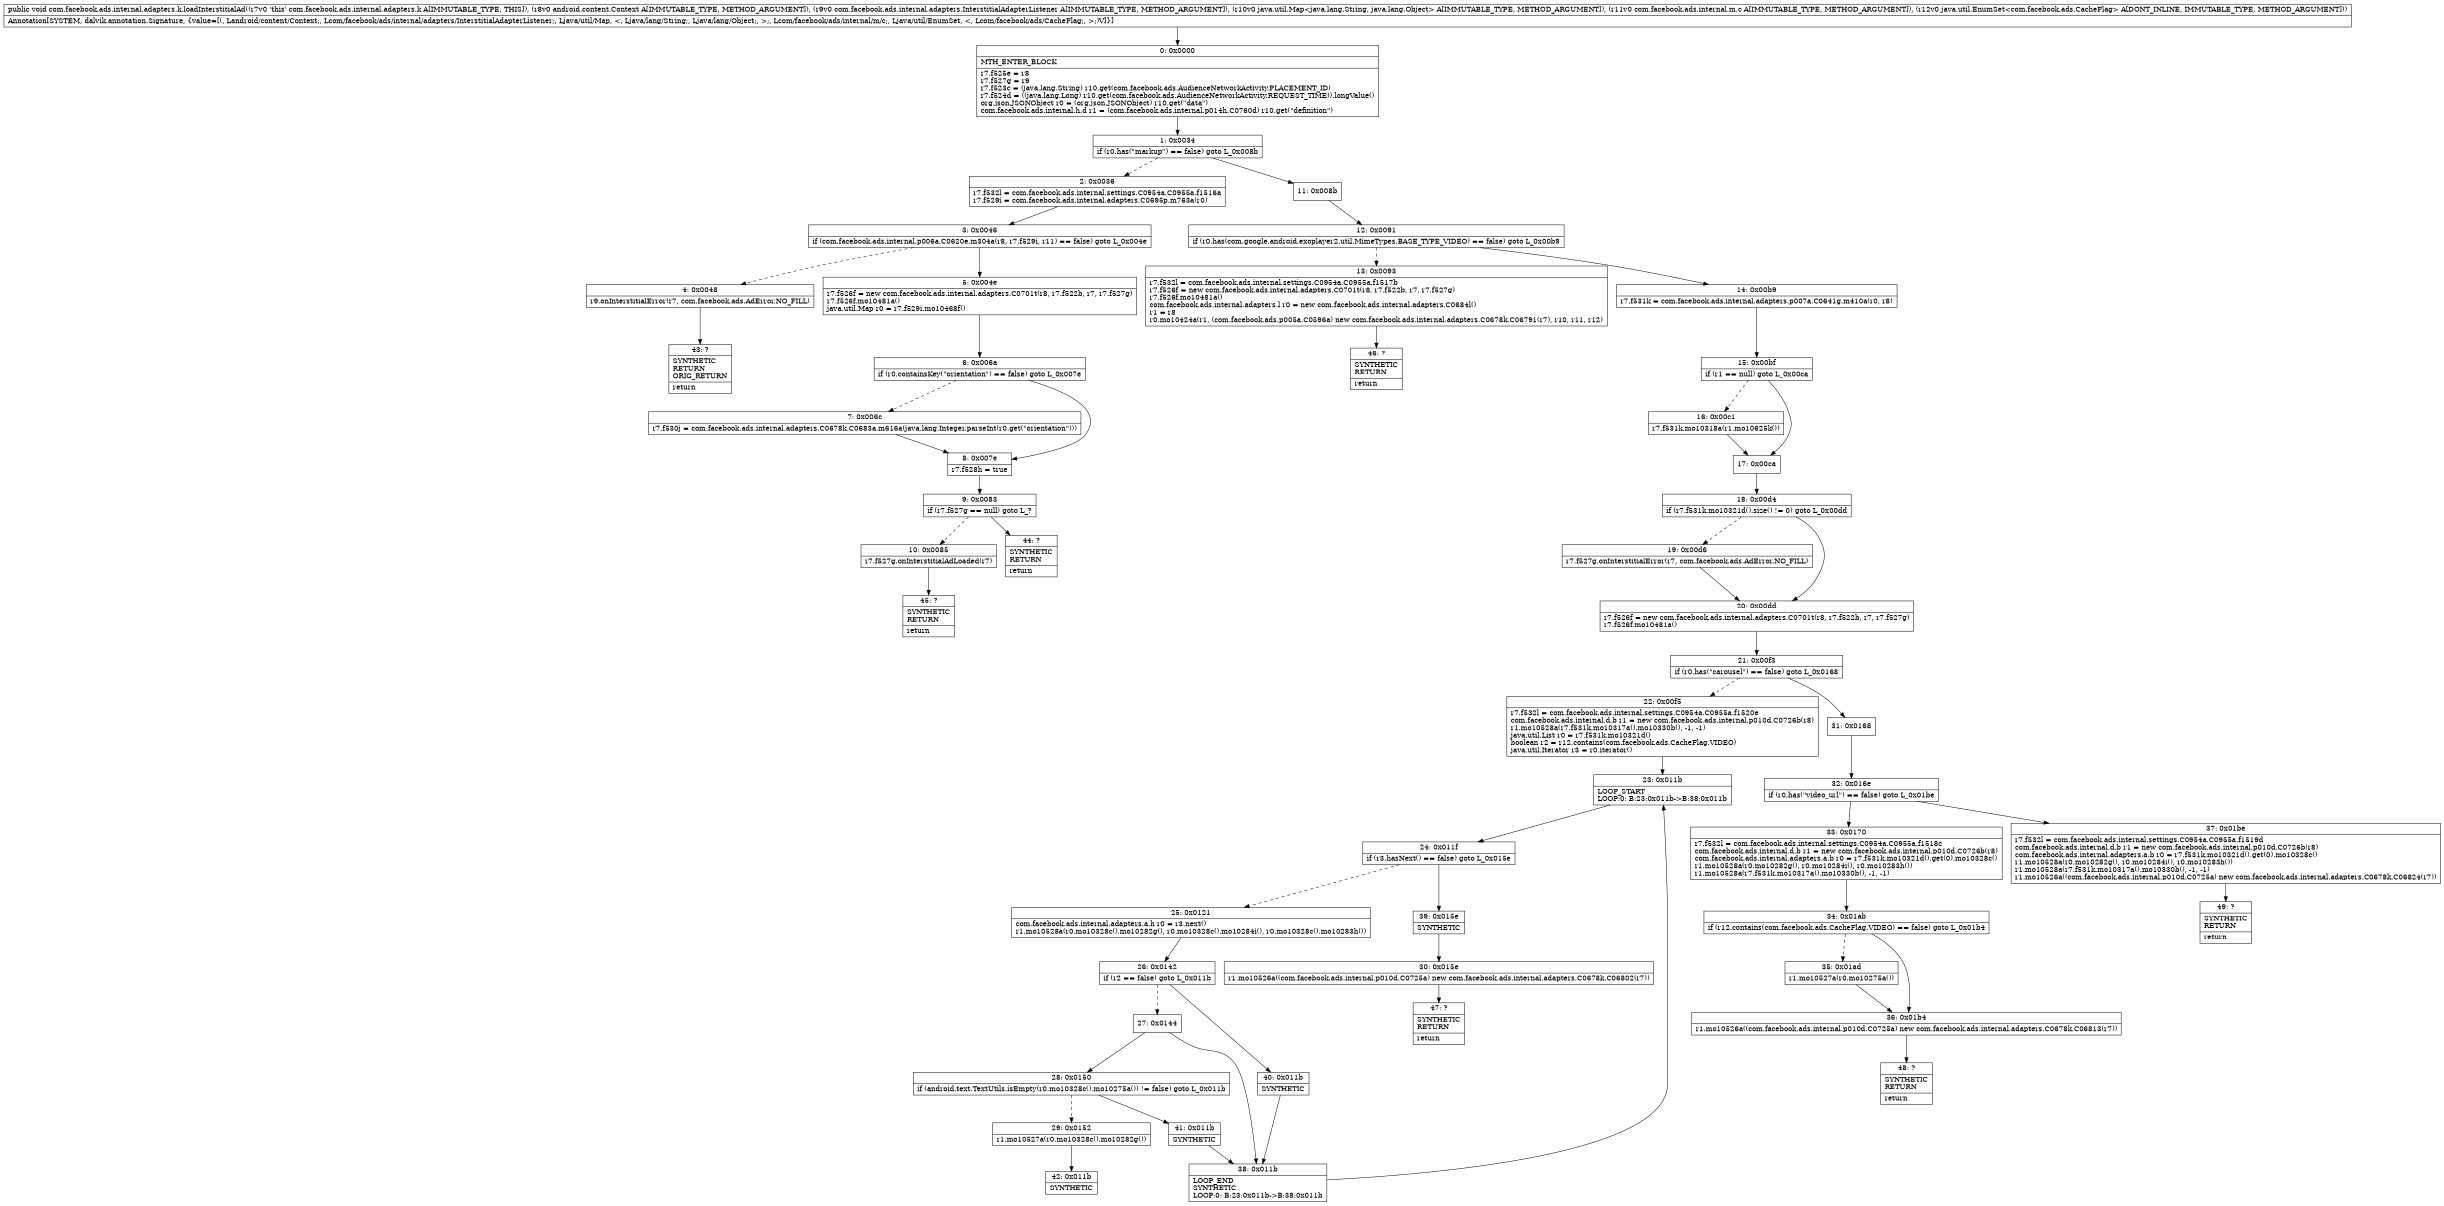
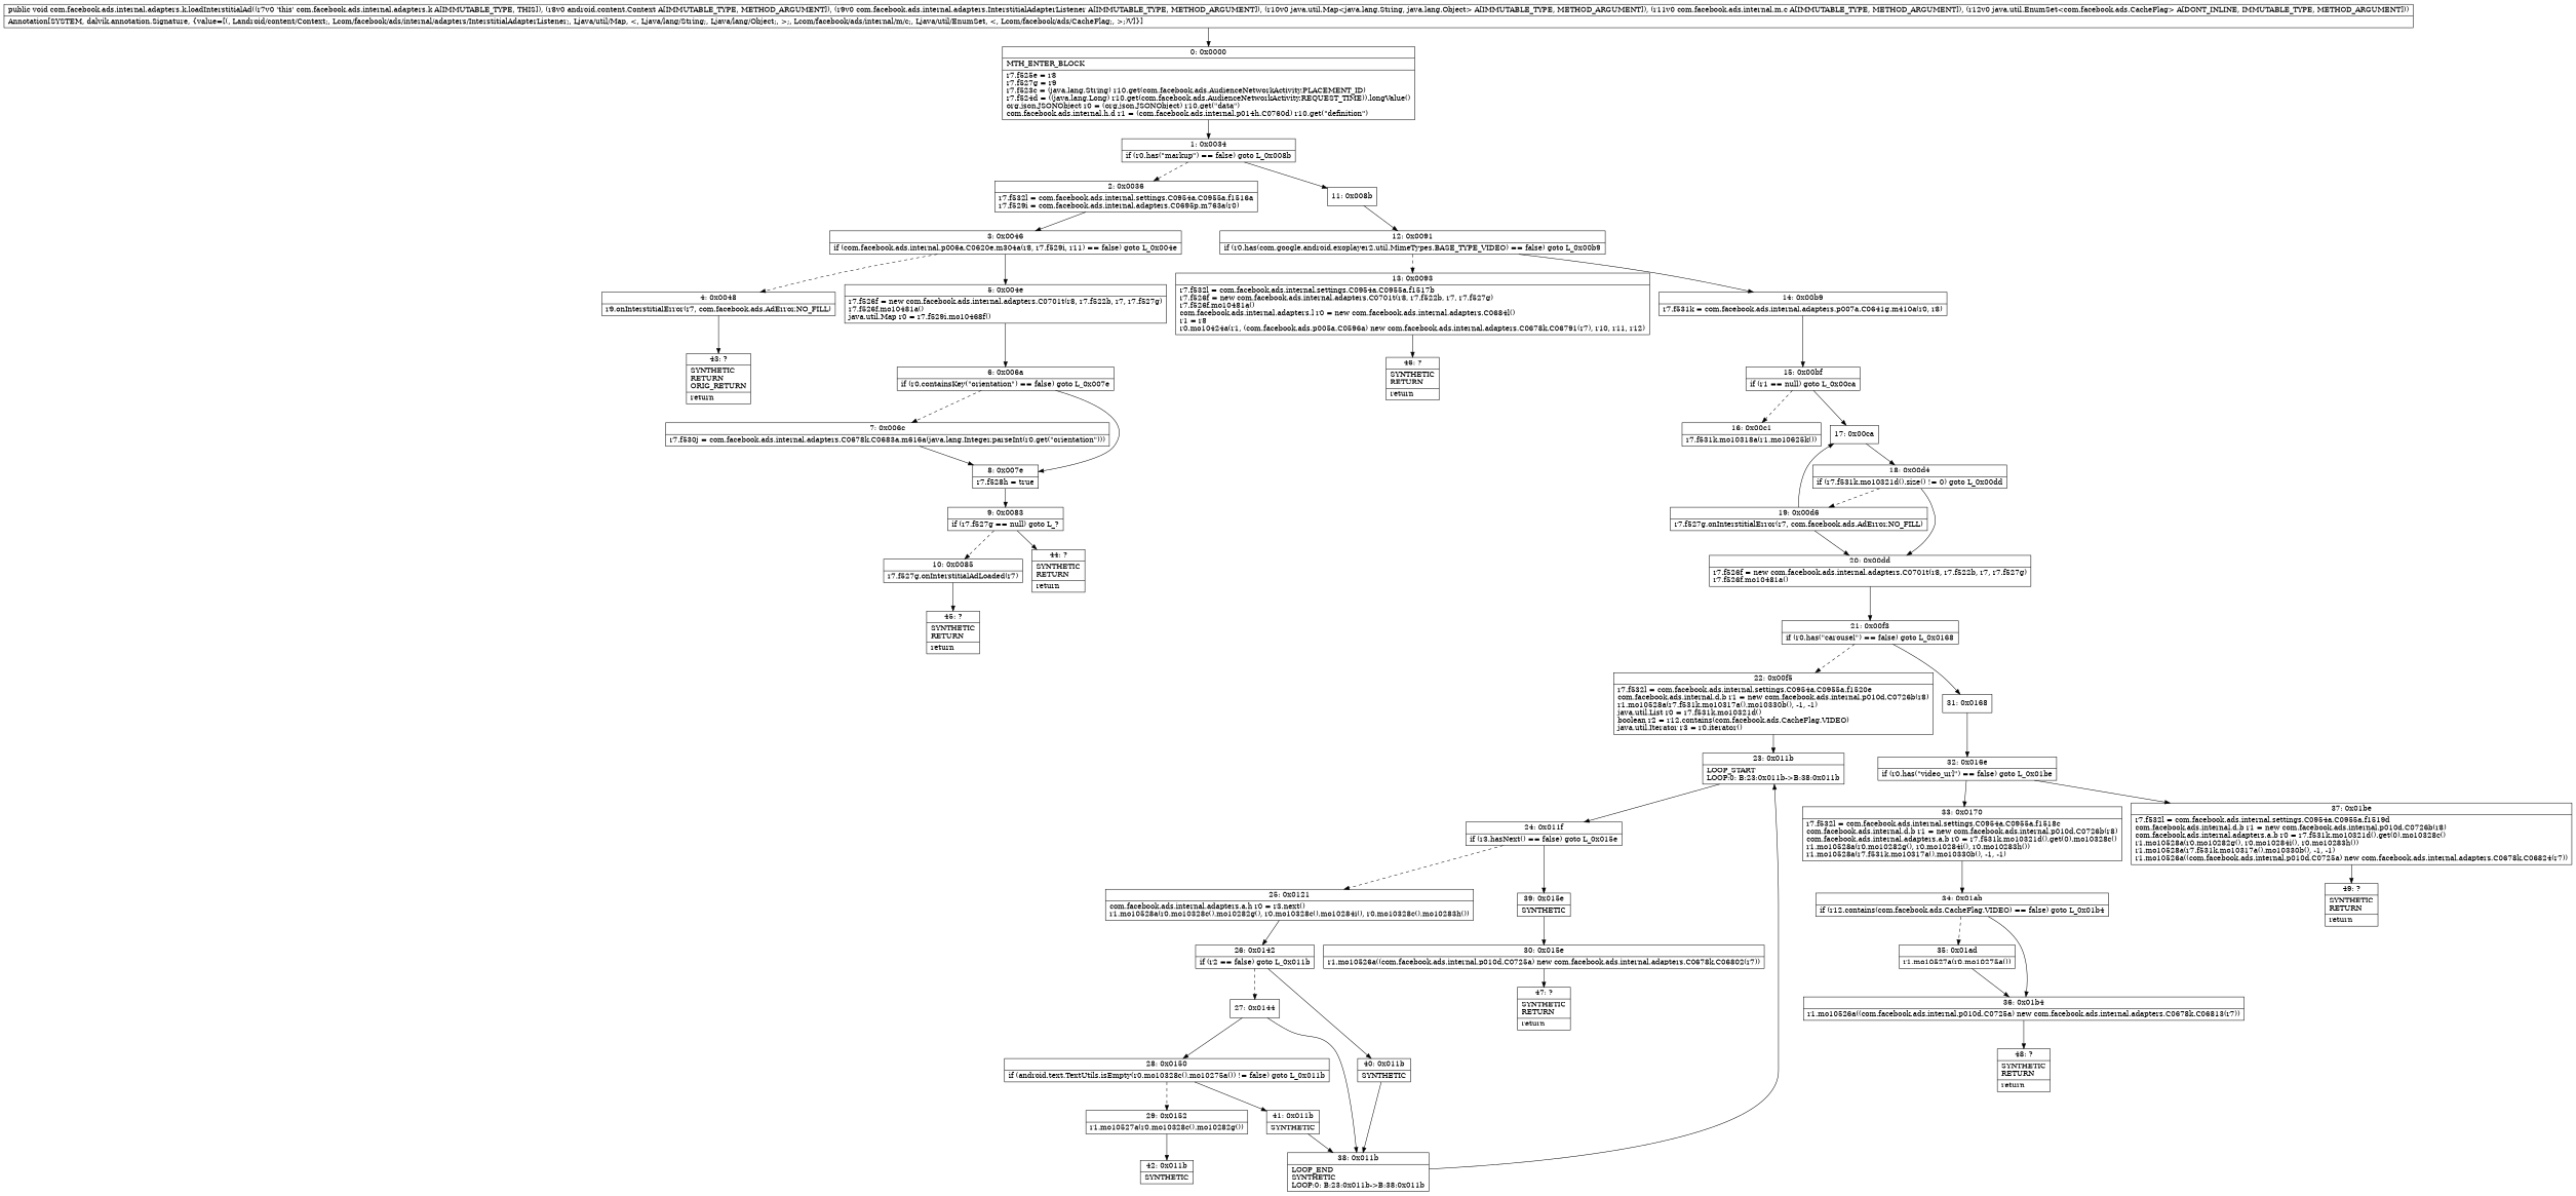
  digraph {
    node [shape=record]
    n1 [label="{0\:\ 0x0000|MTH_ENTER_BLOCK\l|r7.f525e = r8\lr7.f527g = r9\lr7.f523c = (java.lang.String) r10.get(com.facebook.ads.AudienceNetworkActivity.PLACEMENT_ID)\lr7.f524d = ((java.lang.Long) r10.get(com.facebook.ads.AudienceNetworkActivity.REQUEST_TIME)).longValue()\lorg.json.JSONObject r0 = (org.json.JSONObject) r10.get(\"data\")\lcom.facebook.ads.internal.h.d r1 = (com.facebook.ads.internal.p014h.C0760d) r10.get(\"definition\")\l}"]
    n2 [label="{1\:\ 0x0034|if (r0.has(\"markup\") == false) goto L_0x008b\l}"]
    n3 [label="{2\:\ 0x0036|r7.f532l = com.facebook.ads.internal.settings.C0954a.C0955a.f1516a\lr7.f529i = com.facebook.ads.internal.adapters.C0695p.m763a(r0)\l}"]
    n4 [label="{11\:\ 0x008b}"]
    n5 [label="{3\:\ 0x0046|if (com.facebook.ads.internal.p006a.C0620e.m304a(r8, r7.f529i, r11) == false) goto L_0x004e\l}"]
    n6 [label="{12\:\ 0x0091|if (r0.has(com.google.android.exoplayer2.util.MimeTypes.BASE_TYPE_VIDEO) == false) goto L_0x00b9\l}"]
    n7 [label="{4\:\ 0x0048|r9.onInterstitialError(r7, com.facebook.ads.AdError.NO_FILL)\l}"]
    n8 [label="{5\:\ 0x004e|r7.f526f = new com.facebook.ads.internal.adapters.C0701t(r8, r7.f522b, r7, r7.f527g)\lr7.f526f.mo10481a()\ljava.util.Map r0 = r7.f529i.mo10468f()\l}"]
    n9 [label="{43\:\ ?|SYNTHETIC\lRETURN\lORIG_RETURN\l|return\l}"]
    n10 [label="{6\:\ 0x006a|if (r0.containsKey(\"orientation\") == false) goto L_0x007e\l}"]
    n11 [label="{7\:\ 0x006c|r7.f530j = com.facebook.ads.internal.adapters.C0678k.C0683a.m616a(java.lang.Integer.parseInt(r0.get(\"orientation\")))\l}"]
    n12 [label="{8\:\ 0x007e|r7.f528h = true\l}"]
    n13 [label="{9\:\ 0x0083|if (r7.f527g == null) goto L_?\l}"]
    n14 [label="{10\:\ 0x0085|r7.f527g.onInterstitialAdLoaded(r7)\l}"]
    n15 [label="{44\:\ ?|SYNTHETIC\lRETURN\l|return\l}"]
    n16 [label="{45\:\ ?|SYNTHETIC\lRETURN\l|return\l}"]
    n17 [label="{13\:\ 0x0093|r7.f532l = com.facebook.ads.internal.settings.C0954a.C0955a.f1517b\lr7.f526f = new com.facebook.ads.internal.adapters.C0701t(r8, r7.f522b, r7, r7.f527g)\lr7.f526f.mo10481a()\lcom.facebook.ads.internal.adapters.l r0 = new com.facebook.ads.internal.adapters.C0684l()\lr1 = r8\lr0.mo10424a(r1, (com.facebook.ads.p005a.C0596a) new com.facebook.ads.internal.adapters.C0678k.C06791(r7), r10, r11, r12)\l}"]
    n18 [label="{14\:\ 0x00b9|r7.f531k = com.facebook.ads.internal.adapters.p007a.C0641g.m410a(r0, r8)\l}"]
    n19 [label="{46\:\ ?|SYNTHETIC\lRETURN\l|return\l}"]
    n20 [label="{15\:\ 0x00bf|if (r1 == null) goto L_0x00ca\l}"]
    n21 [label="{16\:\ 0x00c1|r7.f531k.mo10318a(r1.mo10625k())\l}"]
    n22 [label="{17\:\ 0x00ca}"]
    n23 [label="{18\:\ 0x00d4|if (r7.f531k.mo10321d().size() != 0) goto L_0x00dd\l}"]
    n24 [label="{19\:\ 0x00d6|r7.f527g.onInterstitialError(r7, com.facebook.ads.AdError.NO_FILL)\l}"]
    n25 [label="{20\:\ 0x00dd|r7.f526f = new com.facebook.ads.internal.adapters.C0701t(r8, r7.f522b, r7, r7.f527g)\lr7.f526f.mo10481a()\l}"]
    n26 [label="{21\:\ 0x00f3|if (r0.has(\"carousel\") == false) goto L_0x0168\l}"]
    n27 [label="{22\:\ 0x00f5|r7.f532l = com.facebook.ads.internal.settings.C0954a.C0955a.f1520e\lcom.facebook.ads.internal.d.b r1 = new com.facebook.ads.internal.p010d.C0726b(r8)\lr1.mo10528a(r7.f531k.mo10317a().mo10330b(), \-1, \-1)\ljava.util.List r0 = r7.f531k.mo10321d()\lboolean r2 = r12.contains(com.facebook.ads.CacheFlag.VIDEO)\ljava.util.Iterator r3 = r0.iterator()\l}"]
    n28 [label="{31\:\ 0x0168}"]
    n29 [label="{23\:\ 0x011b|LOOP_START\lLOOP:0: B:23:0x011b\-\>B:38:0x011b\l}"]
    n30 [label="{32\:\ 0x016e|if (r0.has(\"video_url\") == false) goto L_0x01be\l}"]
    n31 [label="{24\:\ 0x011f|if (r3.hasNext() == false) goto L_0x015e\l}"]
    n32 [label="{25\:\ 0x0121|com.facebook.ads.internal.adapters.a.h r0 = r3.next()\lr1.mo10528a(r0.mo10328c().mo10282g(), r0.mo10328c().mo10284i(), r0.mo10328c().mo10283h())\l}"]
    n33 [label="{39\:\ 0x015e|SYNTHETIC\l}"]
    n34 [label="{26\:\ 0x0142|if (r2 == false) goto L_0x011b\l}"]
    n35 [label="{30\:\ 0x015e|r1.mo10526a((com.facebook.ads.internal.p010d.C0725a) new com.facebook.ads.internal.adapters.C0678k.C06802(r7))\l}"]
    n36 [label="{27\:\ 0x0144}"]
    n37 [label="{40\:\ 0x011b|SYNTHETIC\l}"]
    n38 [label="{28\:\ 0x0150|if (android.text.TextUtils.isEmpty(r0.mo10328c().mo10275a()) != false) goto L_0x011b\l}"]
    n39 [label="{38\:\ 0x011b|LOOP_END\lSYNTHETIC\lLOOP:0: B:23:0x011b\-\>B:38:0x011b\l}"]
    n40 [label="{29\:\ 0x0152|r1.mo10527a(r0.mo10328c().mo10282g())\l}"]
    n41 [label="{41\:\ 0x011b|SYNTHETIC\l}"]
    n42 [label="{42\:\ 0x011b|SYNTHETIC\l}"]
    n43 [label="{47\:\ ?|SYNTHETIC\lRETURN\l|return\l}"]
    n44 [label="{33\:\ 0x0170|r7.f532l = com.facebook.ads.internal.settings.C0954a.C0955a.f1518c\lcom.facebook.ads.internal.d.b r1 = new com.facebook.ads.internal.p010d.C0726b(r8)\lcom.facebook.ads.internal.adapters.a.b r0 = r7.f531k.mo10321d().get(0).mo10328c()\lr1.mo10528a(r0.mo10282g(), r0.mo10284i(), r0.mo10283h())\lr1.mo10528a(r7.f531k.mo10317a().mo10330b(), \-1, \-1)\l}"]
    n45 [label="{37\:\ 0x01be|r7.f532l = com.facebook.ads.internal.settings.C0954a.C0955a.f1519d\lcom.facebook.ads.internal.d.b r1 = new com.facebook.ads.internal.p010d.C0726b(r8)\lcom.facebook.ads.internal.adapters.a.b r0 = r7.f531k.mo10321d().get(0).mo10328c()\lr1.mo10528a(r0.mo10282g(), r0.mo10284i(), r0.mo10283h())\lr1.mo10528a(r7.f531k.mo10317a().mo10330b(), \-1, \-1)\lr1.mo10526a((com.facebook.ads.internal.p010d.C0725a) new com.facebook.ads.internal.adapters.C0678k.C06824(r7))\l}"]
    n46 [label="{34\:\ 0x01ab|if (r12.contains(com.facebook.ads.CacheFlag.VIDEO) == false) goto L_0x01b4\l}"]
    n47 [label="{49\:\ ?|SYNTHETIC\lRETURN\l|return\l}"]
    n48 [label="{35\:\ 0x01ad|r1.mo10527a(r0.mo10275a())\l}"]
    n49 [label="{36\:\ 0x01b4|r1.mo10526a((com.facebook.ads.internal.p010d.C0725a) new com.facebook.ads.internal.adapters.C0678k.C06813(r7))\l}"]
    n50 [label="{48\:\ ?|SYNTHETIC\lRETURN\l|return\l}"]
    n51 [label="{public void com.facebook.ads.internal.adapters.k.loadInterstitialAd((r7v0 'this' com.facebook.ads.internal.adapters.k A[IMMUTABLE_TYPE, THIS]), (r8v0 android.content.Context A[IMMUTABLE_TYPE, METHOD_ARGUMENT]), (r9v0 com.facebook.ads.internal.adapters.InterstitialAdapterListener A[IMMUTABLE_TYPE, METHOD_ARGUMENT]), (r10v0 java.util.Map\<java.lang.String, java.lang.Object\> A[IMMUTABLE_TYPE, METHOD_ARGUMENT]), (r11v0 com.facebook.ads.internal.m.c A[IMMUTABLE_TYPE, METHOD_ARGUMENT]), (r12v0 java.util.EnumSet\<com.facebook.ads.CacheFlag\> A[DONT_INLINE, IMMUTABLE_TYPE, METHOD_ARGUMENT]))  | Annotation[SYSTEM, dalvik.annotation.Signature, \{value=[(, Landroid\/content\/Context;, Lcom\/facebook\/ads\/internal\/adapters\/InterstitialAdapterListener;, Ljava\/util\/Map, \<, Ljava\/lang\/String;, Ljava\/lang\/Object;, \>;, Lcom\/facebook\/ads\/internal\/m\/c;, Ljava\/util\/EnumSet, \<, Lcom\/facebook\/ads\/CacheFlag;, \>;)V]\}]\l}"]
    n1 -> n2
    n2 -> n3 [style=dashed]
    n2 -> n4
    n3 -> n5
    n4 -> n6
    n5 -> n7 [style=dashed]
    n5 -> n8
    n6 -> n17 [style=dashed]
    n6 -> n18
    n7 -> n9
    n8 -> n10
    n10 -> n11 [style=dashed]
    n10 -> n12
    n11 -> n12
    n12 -> n13
    n13 -> n14 [style=dashed]
    n13 -> n15
    n14 -> n16
    n17 -> n19
    n18 -> n20
    n20 -> n21 [style=dashed]
    n20 -> n22
-   n21 -> n22
+   n24 -> n22
    n22 -> n23
    n23 -> n24 [style=dashed]
    n23 -> n25
    n24 -> n25
    n25 -> n26
    n26 -> n27 [style=dashed]
    n26 -> n28
    n27 -> n29
    n28 -> n30
    n29 -> n31
    n30 -> n44 [style=solid]
    n30 -> n45
    n31 -> n32 [style=dashed]
    n31 -> n33
    n32 -> n34
    n33 -> n35
    n34 -> n36 [style=dashed]
    n34 -> n37
    n35 -> n43
    n36 -> n38
    n36 -> n39
    n37 -> n39
    n38 -> n40 [style=dashed]
    n38 -> n41
    n39 -> n29
    n40 -> n42
    n41 -> n39
    n44 -> n46
    n45 -> n47
    n46 -> n48 [style=dashed]
    n46 -> n49
    n48 -> n49
    n49 -> n50
    n51 -> n1
  }
